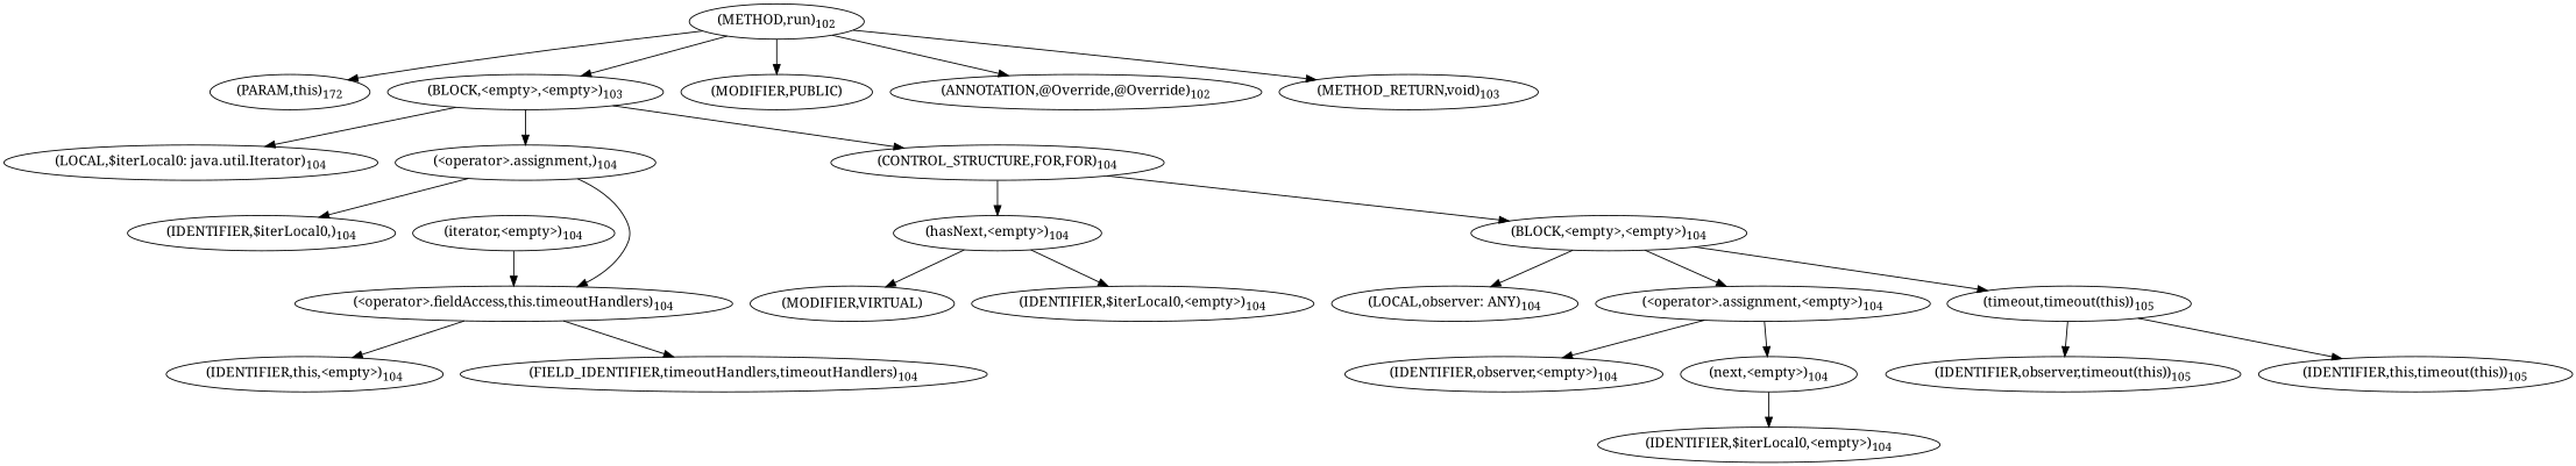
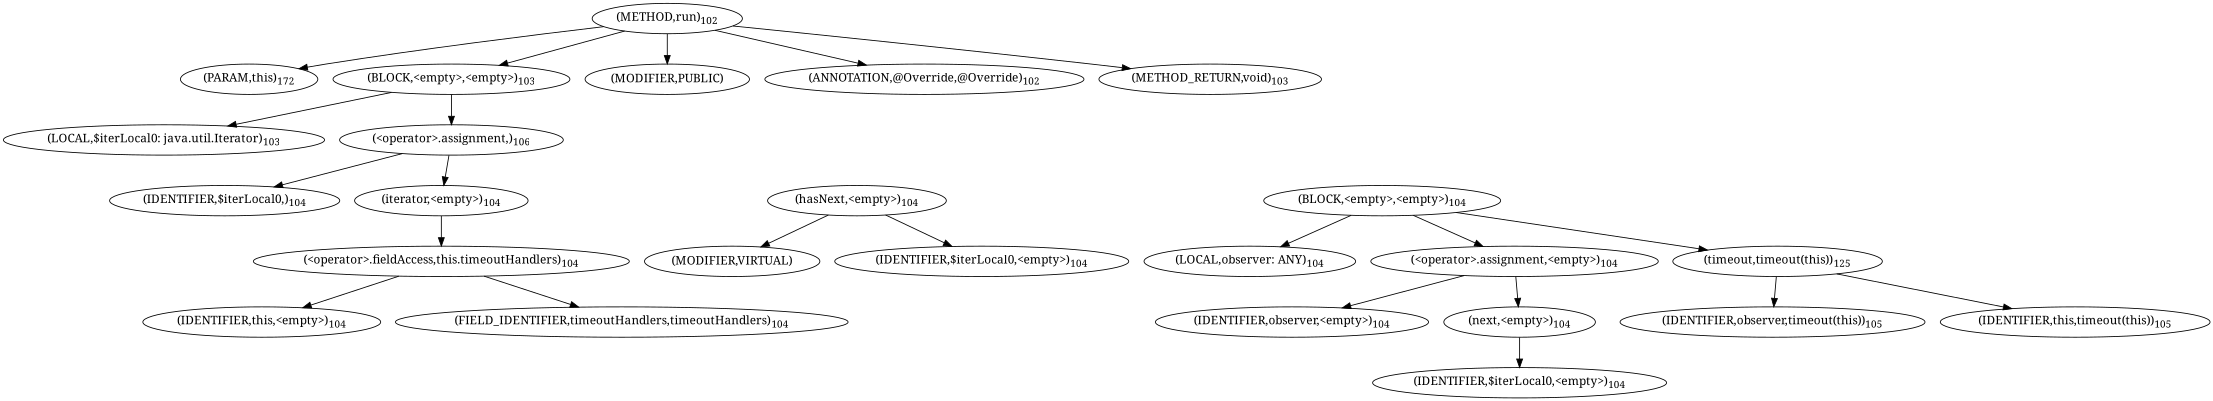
  digraph {
    fontname="Noto Serif"
    node [fontname="Noto Serif"]
    edge [fontname="Noto Serif"]
    n1 [label=<(METHOD,run)<SUB>102</SUB>>]
    n2 [label=<(PARAM,this)<SUB>172</SUB>>]
    n3 [label=<(BLOCK,&lt;empty&gt;,&lt;empty&gt;)<SUB>103</SUB>>]
    n4 [label=<(MODIFIER,PUBLIC)>]
    n5 [label=<(ANNOTATION,@Override,@Override)<SUB>102</SUB>>]
    n6 [label=<(METHOD_RETURN,void)<SUB>103</SUB>>]
-   n7 [label=<(LOCAL,$iterLocal0: java.util.Iterator)<SUB>104</SUB>>]
-   n8 [label=<(&lt;operator&gt;.assignment,)<SUB>104</SUB>>]
-   n9 [label=<(CONTROL_STRUCTURE,FOR,FOR)<SUB>104</SUB>>]
+   n7 [label=<(LOCAL,$iterLocal0: java.util.Iterator)<SUB>103</SUB>>]
+   n8 [label=<(&lt;operator&gt;.assignment,)<SUB>106</SUB>>]
    n10 [label=<(MODIFIER,VIRTUAL)>]
    n11 [label=<(IDENTIFIER,$iterLocal0,)<SUB>104</SUB>>]
    n12 [label=<(iterator,&lt;empty&gt;)<SUB>104</SUB>>]
    n13 [label=<(hasNext,&lt;empty&gt;)<SUB>104</SUB>>]
    n14 [label=<(BLOCK,&lt;empty&gt;,&lt;empty&gt;)<SUB>104</SUB>>]
    n15 [label=<(&lt;operator&gt;.fieldAccess,this.timeoutHandlers)<SUB>104</SUB>>]
    n16 [label=<(IDENTIFIER,this,&lt;empty&gt;)<SUB>104</SUB>>]
    n17 [label=<(FIELD_IDENTIFIER,timeoutHandlers,timeoutHandlers)<SUB>104</SUB>>]
    n18 [label=<(IDENTIFIER,$iterLocal0,&lt;empty&gt;)<SUB>104</SUB>>]
    n19 [label=<(LOCAL,observer: ANY)<SUB>104</SUB>>]
    n20 [label=<(&lt;operator&gt;.assignment,&lt;empty&gt;)<SUB>104</SUB>>]
-   n21 [label=<(timeout,timeout(this))<SUB>105</SUB>>]
+   n21 [label=<(timeout,timeout(this))<SUB>125</SUB>>]
    n22 [label=<(IDENTIFIER,observer,&lt;empty&gt;)<SUB>104</SUB>>]
    n23 [label=<(next,&lt;empty&gt;)<SUB>104</SUB>>]
    n24 [label=<(IDENTIFIER,observer,timeout(this))<SUB>105</SUB>>]
    n25 [label=<(IDENTIFIER,this,timeout(this))<SUB>105</SUB>>]
    n26 [label=<(IDENTIFIER,$iterLocal0,&lt;empty&gt;)<SUB>104</SUB>>]
    n1 -> n2
    n1 -> n3
    n1 -> n4
    n1 -> n5
    n1 -> n6
    n3 -> n7
    n3 -> n8
-   n3 -> n9
    n8 -> n11
-   n8 -> n15
-   n9 -> n13
-   n9 -> n14
+   n8 -> n12
    n12 -> n15
    n13 -> n10
    n13 -> n18
    n14 -> n19
    n14 -> n20
    n14 -> n21
    n15 -> n16
    n15 -> n17
    n20 -> n22
    n20 -> n23
    n21 -> n24
    n21 -> n25
    n23 -> n26
  }
